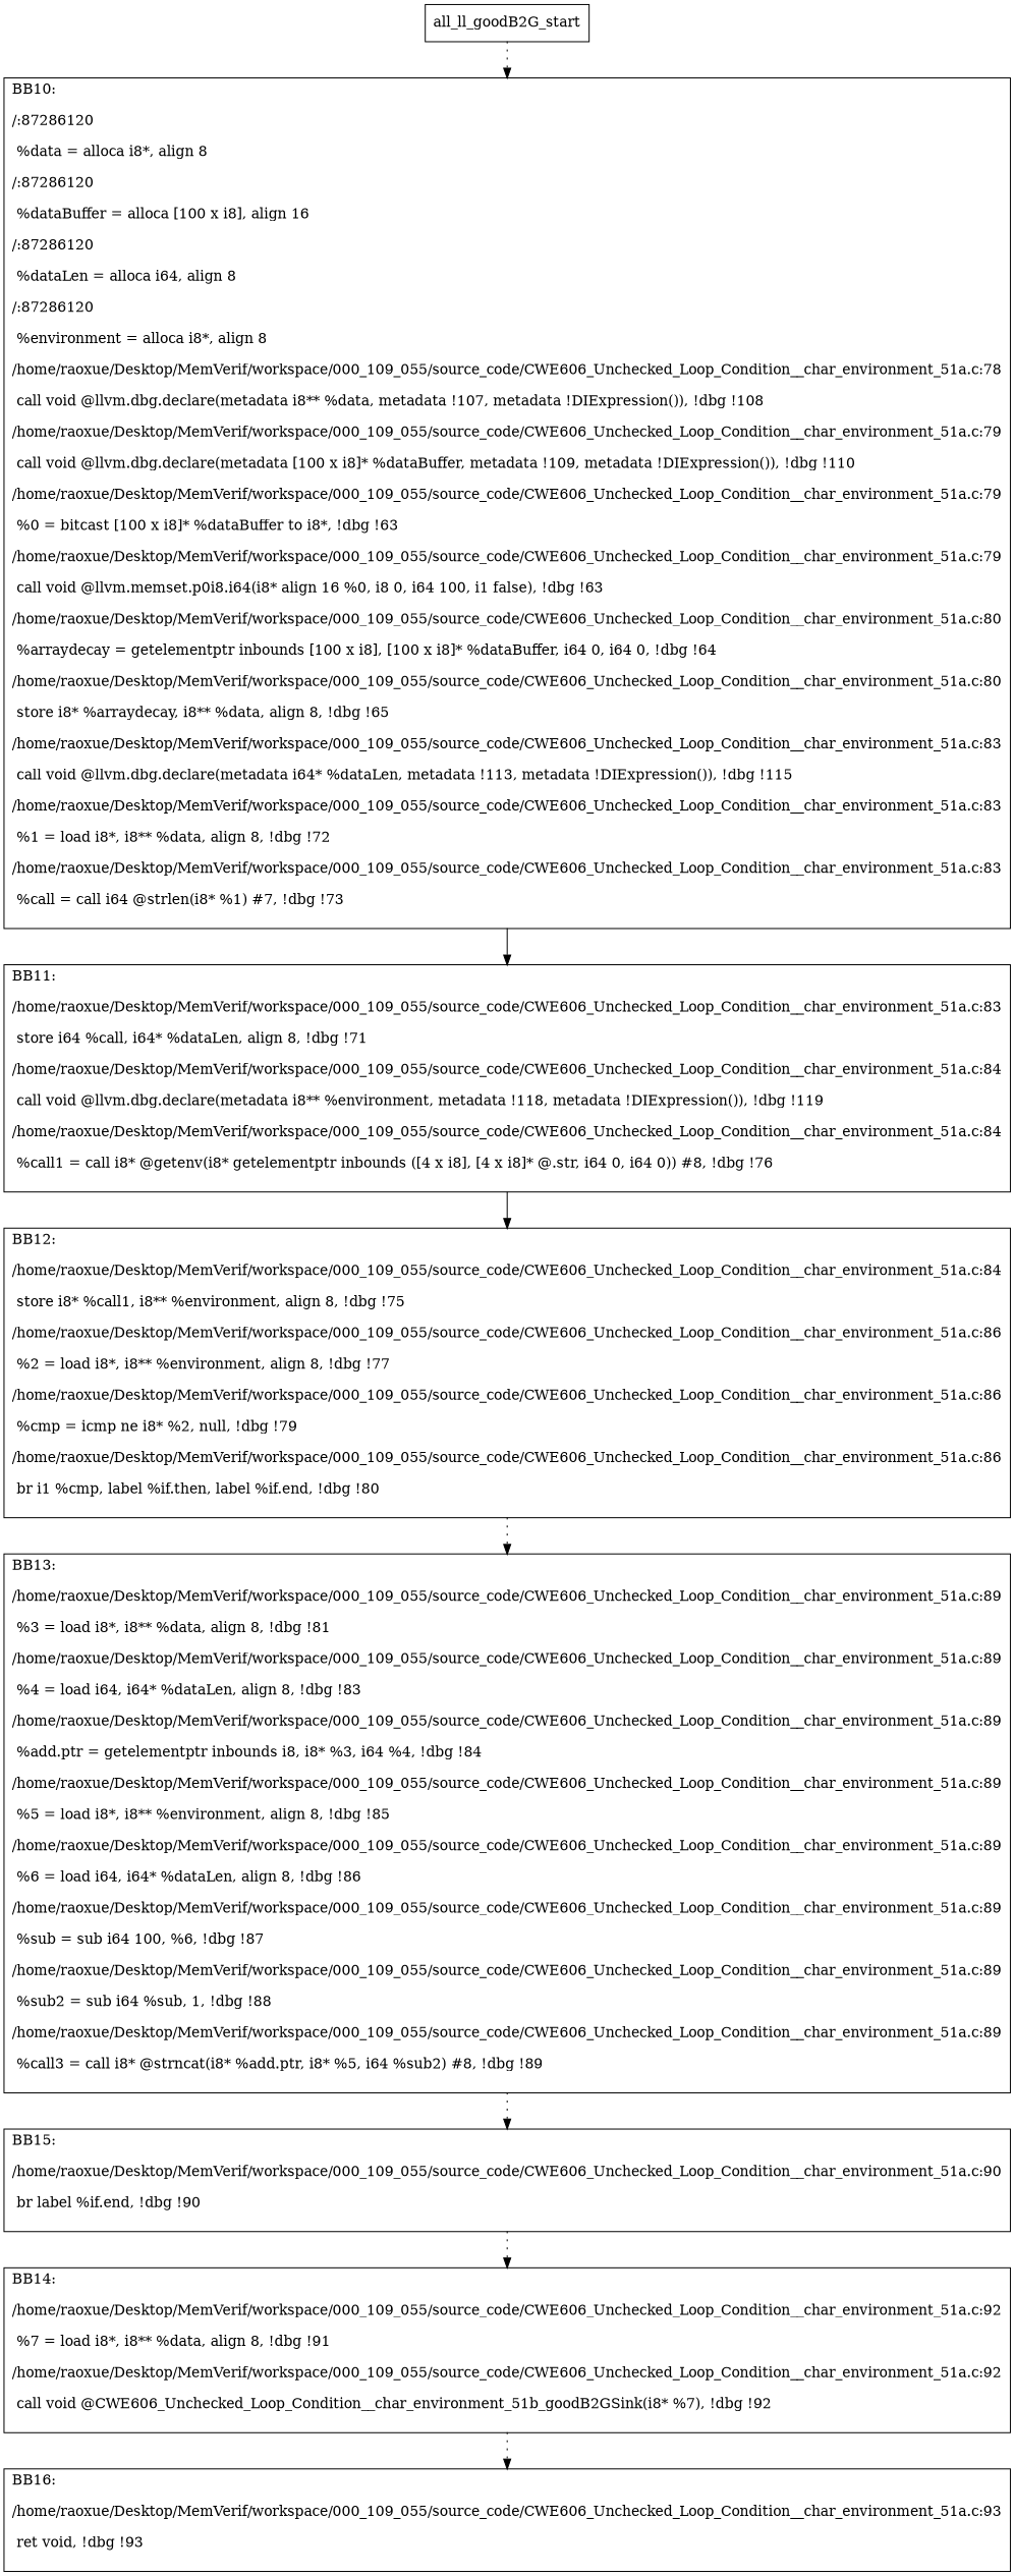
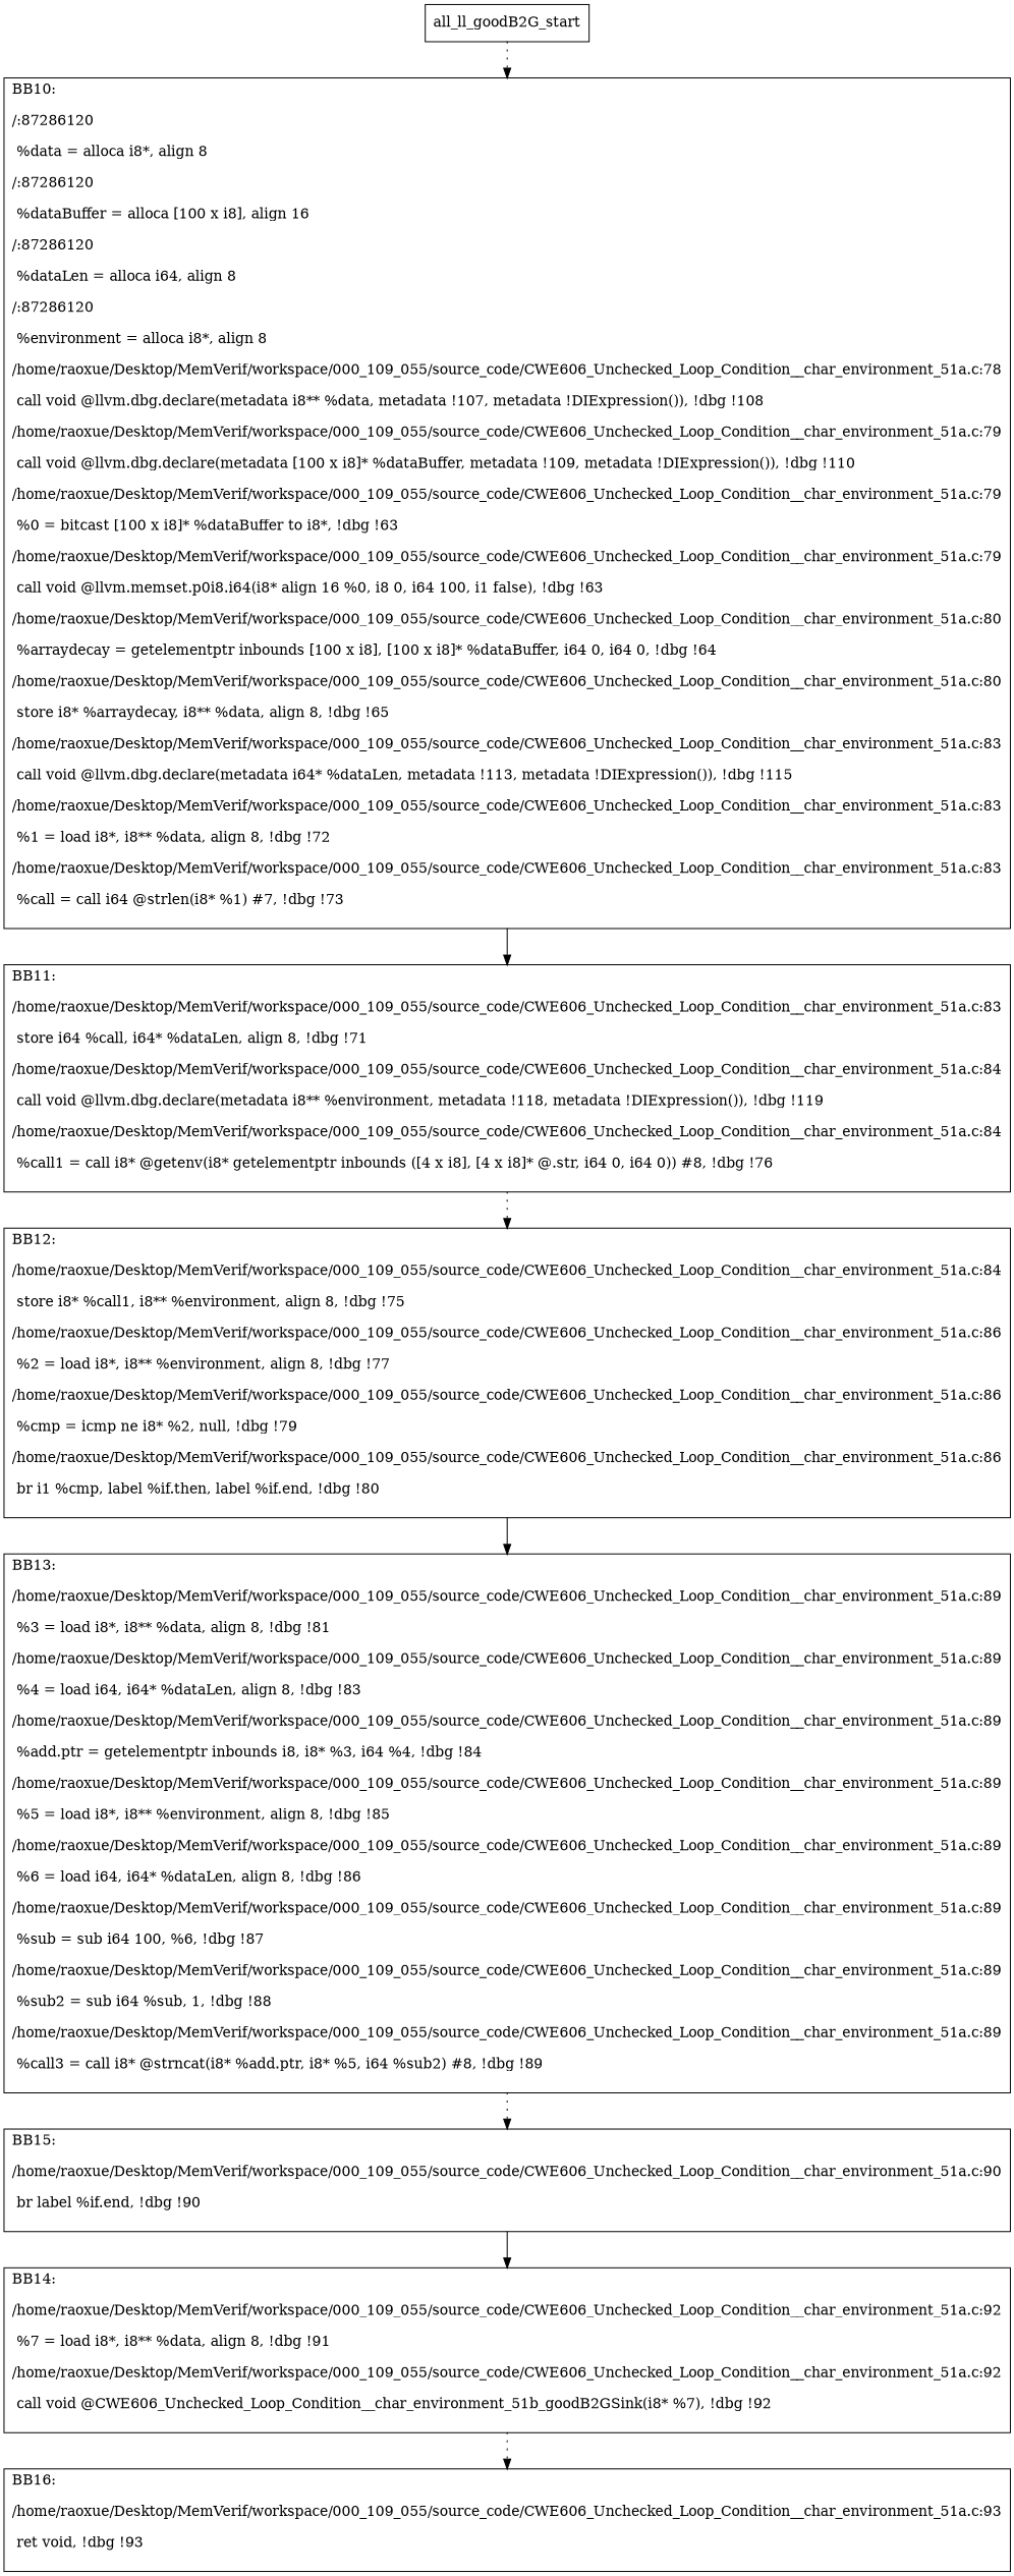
  digraph {
    node [shape=record]
    edge [style=solid]
    n1 [label="{all_ll_goodB2G_start}"]
    n2 [label="{BB10:\l\l/:87286120\l\n  %data = alloca i8*, align 8\l\n/:87286120\l\n  %dataBuffer = alloca [100 x i8], align 16\l\n/:87286120\l\n  %dataLen = alloca i64, align 8\l\n/:87286120\l\n  %environment = alloca i8*, align 8\l\n/home/raoxue/Desktop/MemVerif/workspace/000_109_055/source_code/CWE606_Unchecked_Loop_Condition__char_environment_51a.c:78\l\n  call void @llvm.dbg.declare(metadata i8** %data, metadata !107, metadata !DIExpression()), !dbg !108\l\n/home/raoxue/Desktop/MemVerif/workspace/000_109_055/source_code/CWE606_Unchecked_Loop_Condition__char_environment_51a.c:79\l\n  call void @llvm.dbg.declare(metadata [100 x i8]* %dataBuffer, metadata !109, metadata !DIExpression()), !dbg !110\l\n/home/raoxue/Desktop/MemVerif/workspace/000_109_055/source_code/CWE606_Unchecked_Loop_Condition__char_environment_51a.c:79\l\n  %0 = bitcast [100 x i8]* %dataBuffer to i8*, !dbg !63\l\n/home/raoxue/Desktop/MemVerif/workspace/000_109_055/source_code/CWE606_Unchecked_Loop_Condition__char_environment_51a.c:79\l\n  call void @llvm.memset.p0i8.i64(i8* align 16 %0, i8 0, i64 100, i1 false), !dbg !63\l\n/home/raoxue/Desktop/MemVerif/workspace/000_109_055/source_code/CWE606_Unchecked_Loop_Condition__char_environment_51a.c:80\l\n  %arraydecay = getelementptr inbounds [100 x i8], [100 x i8]* %dataBuffer, i64 0, i64 0, !dbg !64\l\n/home/raoxue/Desktop/MemVerif/workspace/000_109_055/source_code/CWE606_Unchecked_Loop_Condition__char_environment_51a.c:80\l\n  store i8* %arraydecay, i8** %data, align 8, !dbg !65\l\n/home/raoxue/Desktop/MemVerif/workspace/000_109_055/source_code/CWE606_Unchecked_Loop_Condition__char_environment_51a.c:83\l\n  call void @llvm.dbg.declare(metadata i64* %dataLen, metadata !113, metadata !DIExpression()), !dbg !115\l\n/home/raoxue/Desktop/MemVerif/workspace/000_109_055/source_code/CWE606_Unchecked_Loop_Condition__char_environment_51a.c:83\l\n  %1 = load i8*, i8** %data, align 8, !dbg !72\l\n/home/raoxue/Desktop/MemVerif/workspace/000_109_055/source_code/CWE606_Unchecked_Loop_Condition__char_environment_51a.c:83\l\n  %call = call i64 @strlen(i8* %1) #7, !dbg !73\l\n}"]
    n3 [label="{BB11:\l\l/home/raoxue/Desktop/MemVerif/workspace/000_109_055/source_code/CWE606_Unchecked_Loop_Condition__char_environment_51a.c:83\l\n  store i64 %call, i64* %dataLen, align 8, !dbg !71\l\n/home/raoxue/Desktop/MemVerif/workspace/000_109_055/source_code/CWE606_Unchecked_Loop_Condition__char_environment_51a.c:84\l\n  call void @llvm.dbg.declare(metadata i8** %environment, metadata !118, metadata !DIExpression()), !dbg !119\l\n/home/raoxue/Desktop/MemVerif/workspace/000_109_055/source_code/CWE606_Unchecked_Loop_Condition__char_environment_51a.c:84\l\n  %call1 = call i8* @getenv(i8* getelementptr inbounds ([4 x i8], [4 x i8]* @.str, i64 0, i64 0)) #8, !dbg !76\l\n}"]
    n4 [label="{BB12:\l\l/home/raoxue/Desktop/MemVerif/workspace/000_109_055/source_code/CWE606_Unchecked_Loop_Condition__char_environment_51a.c:84\l\n  store i8* %call1, i8** %environment, align 8, !dbg !75\l\n/home/raoxue/Desktop/MemVerif/workspace/000_109_055/source_code/CWE606_Unchecked_Loop_Condition__char_environment_51a.c:86\l\n  %2 = load i8*, i8** %environment, align 8, !dbg !77\l\n/home/raoxue/Desktop/MemVerif/workspace/000_109_055/source_code/CWE606_Unchecked_Loop_Condition__char_environment_51a.c:86\l\n  %cmp = icmp ne i8* %2, null, !dbg !79\l\n/home/raoxue/Desktop/MemVerif/workspace/000_109_055/source_code/CWE606_Unchecked_Loop_Condition__char_environment_51a.c:86\l\n  br i1 %cmp, label %if.then, label %if.end, !dbg !80\l\n}"]
    n5 [label="{BB13:\l\l/home/raoxue/Desktop/MemVerif/workspace/000_109_055/source_code/CWE606_Unchecked_Loop_Condition__char_environment_51a.c:89\l\n  %3 = load i8*, i8** %data, align 8, !dbg !81\l\n/home/raoxue/Desktop/MemVerif/workspace/000_109_055/source_code/CWE606_Unchecked_Loop_Condition__char_environment_51a.c:89\l\n  %4 = load i64, i64* %dataLen, align 8, !dbg !83\l\n/home/raoxue/Desktop/MemVerif/workspace/000_109_055/source_code/CWE606_Unchecked_Loop_Condition__char_environment_51a.c:89\l\n  %add.ptr = getelementptr inbounds i8, i8* %3, i64 %4, !dbg !84\l\n/home/raoxue/Desktop/MemVerif/workspace/000_109_055/source_code/CWE606_Unchecked_Loop_Condition__char_environment_51a.c:89\l\n  %5 = load i8*, i8** %environment, align 8, !dbg !85\l\n/home/raoxue/Desktop/MemVerif/workspace/000_109_055/source_code/CWE606_Unchecked_Loop_Condition__char_environment_51a.c:89\l\n  %6 = load i64, i64* %dataLen, align 8, !dbg !86\l\n/home/raoxue/Desktop/MemVerif/workspace/000_109_055/source_code/CWE606_Unchecked_Loop_Condition__char_environment_51a.c:89\l\n  %sub = sub i64 100, %6, !dbg !87\l\n/home/raoxue/Desktop/MemVerif/workspace/000_109_055/source_code/CWE606_Unchecked_Loop_Condition__char_environment_51a.c:89\l\n  %sub2 = sub i64 %sub, 1, !dbg !88\l\n/home/raoxue/Desktop/MemVerif/workspace/000_109_055/source_code/CWE606_Unchecked_Loop_Condition__char_environment_51a.c:89\l\n  %call3 = call i8* @strncat(i8* %add.ptr, i8* %5, i64 %sub2) #8, !dbg !89\l\n}"]
    n6 [label="{BB15:\l\l/home/raoxue/Desktop/MemVerif/workspace/000_109_055/source_code/CWE606_Unchecked_Loop_Condition__char_environment_51a.c:90\l\n  br label %if.end, !dbg !90\l\n}"]
    n7 [label="{BB14:\l\l/home/raoxue/Desktop/MemVerif/workspace/000_109_055/source_code/CWE606_Unchecked_Loop_Condition__char_environment_51a.c:92\l\n  %7 = load i8*, i8** %data, align 8, !dbg !91\l\n/home/raoxue/Desktop/MemVerif/workspace/000_109_055/source_code/CWE606_Unchecked_Loop_Condition__char_environment_51a.c:92\l\n  call void @CWE606_Unchecked_Loop_Condition__char_environment_51b_goodB2GSink(i8* %7), !dbg !92\l\n}"]
    n8 [label="{BB16:\l\l/home/raoxue/Desktop/MemVerif/workspace/000_109_055/source_code/CWE606_Unchecked_Loop_Condition__char_environment_51a.c:93\l\n  ret void, !dbg !93\l\n}"]
    n1 -> n2 [style=dotted]
    n2 -> n3
-   n3 -> n4
-   n4 -> n5 [style=dotted]
+   n3 -> n4 [style=dotted]
+   n4 -> n5
    n5 -> n6 [style=dotted]
-   n6 -> n7 [style=dotted]
+   n6 -> n7
    n7 -> n8 [style=dotted]
  }
